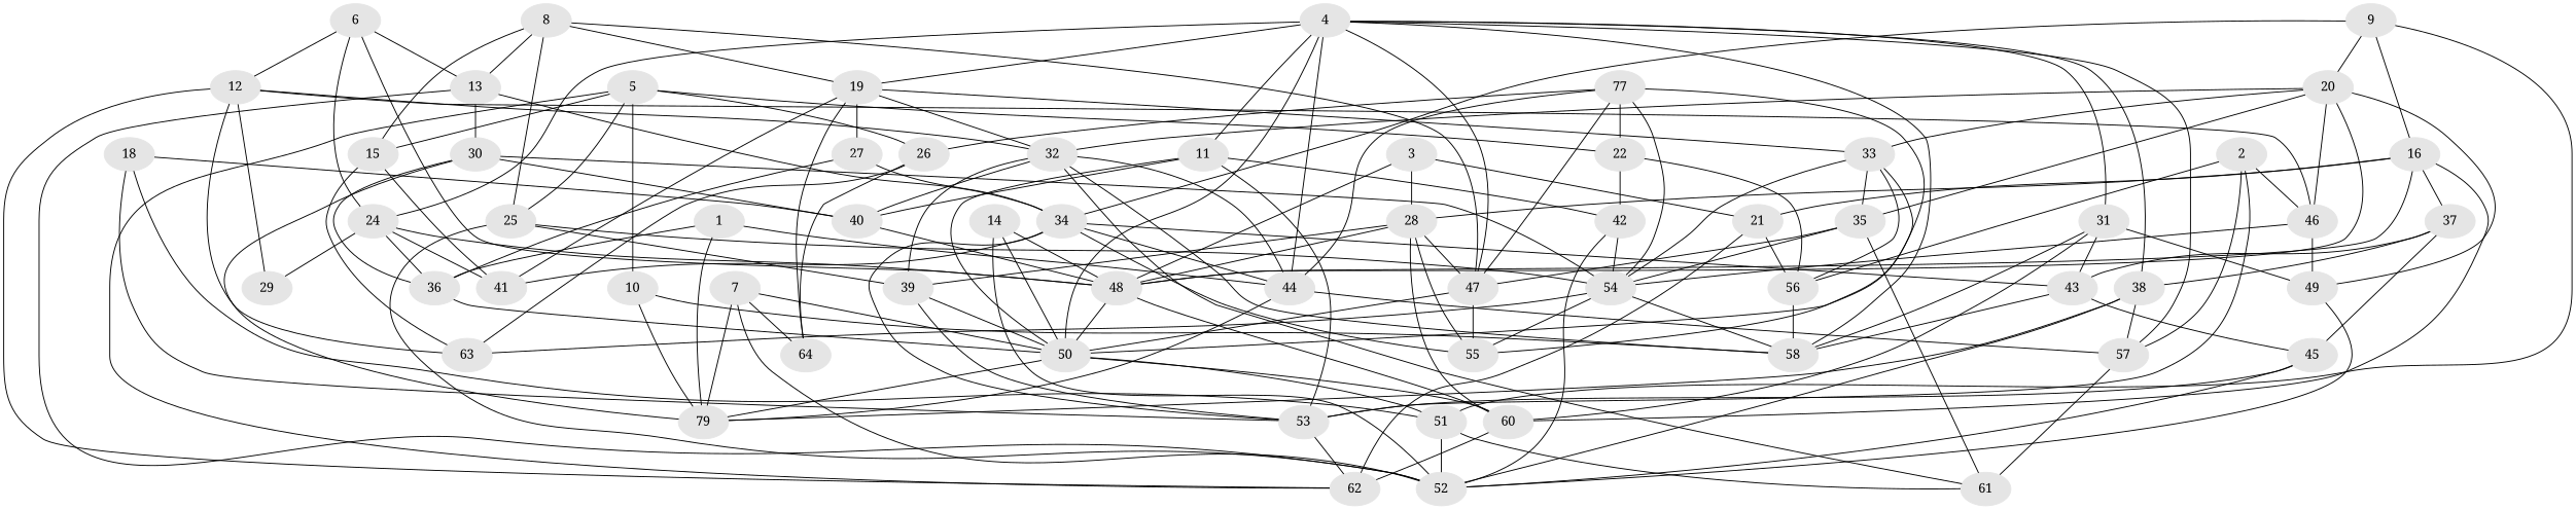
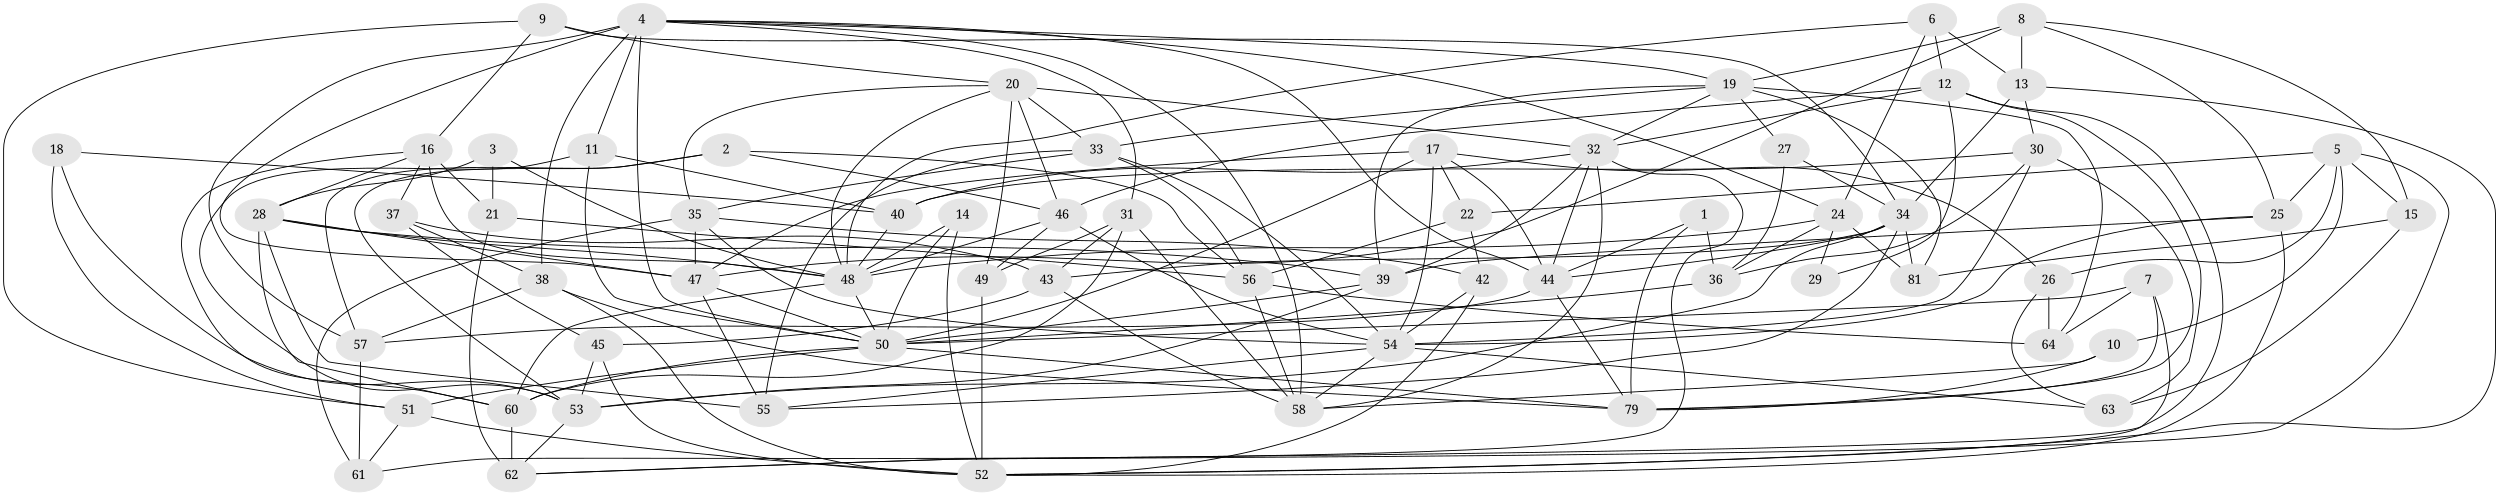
  graph {
    fontname="Noto Serif"
    node [color=gray90 fontname="Noto Serif" style=filled]
    edge [fontname="Noto Serif" weight=1.0]
    1
    36
    44
    n4 [label=79]
    50
    57
    2
    46
    53
    56
    48
    54
    49
    62
    58
    64
    61
    3
    21
    28
    47
    60
    39
    55
    4
    11
    19
    24
    31
    38
    40
    32
-   41
+   41 [label=81]
    27
    33
    29
    43
    52
    51
    5
    10
    15
    22
    25
    26
    63
    42
    6
    12
    13
    34
    30
    7
    8
    9
    16
    20
    37
    35
    14
    45
-   17 [label=77]
+   17
    18
    1 -- 36
    1 -- 44
    1 -- n4
    36 -- 50
    44 -- n4
    44 -- 57
    50 -- n4
    50 -- 60
    50 -- 51
    57 -- 61 [weight=2.0]
    2 -- 57
    2 -- 46
    2 -- 53
    2 -- 56
+   46 -- 48
    46 -- 54
    46 -- 49 [weight=2.0]
    53 -- 62
    56 -- 58
+   56 -- 64
    48 -- 50
    48 -- 60
    54 -- 58
    54 -- 55
    54 -- 63
    49 -- 52
    3 -- 48
    3 -- 21
    3 -- 28
    21 -- 56
    21 -- 62 [weight=2.0]
    28 -- 48
    28 -- 47
    28 -- 60
    28 -- 39
    28 -- 55
    47 -- 50
    47 -- 55
    60 -- 62 [weight=2.0]
    39 -- 50
    39 -- 53
    4 -- 44
    4 -- 50
    4 -- 57
    4 -- 58
    4 -- 47
    4 -- 11 [weight=2.0]
    4 -- 19
    4 -- 24
    4 -- 31
    4 -- 38
    11 -- 50
    11 -- 53
    11 -- 40
    19 -- 64
+   19 -- 39
    19 -- 32
    19 -- 41
    19 -- 27
    19 -- 33
    24 -- 36
    24 -- 48
    24 -- 41 [weight=2.0]
    24 -- 29
    31 -- 49
    31 -- 58
    31 -- 60
    31 -- 43
    38 -- n4
    38 -- 57
    38 -- 52
    40 -- 48
    32 -- 44
    32 -- 58
    32 -- 61
    32 -- 39
    32 -- 40
    27 -- 36
    27 -- 34
    33 -- 56
    33 -- 54
    33 -- 55
    33 -- 35
    43 -- 58
    43 -- 45
    51 -- 61
    51 -- 52
    5 -- 62
    5 -- 10
    5 -- 15
    5 -- 22
    5 -- 25
    5 -- 26
    10 -- n4
    10 -- 58
    15 -- 41
    15 -- 63
    22 -- 56
    22 -- 42
    25 -- 54
    25 -- 39
    25 -- 52
    26 -- 64
    26 -- 63
    42 -- 54
    42 -- 52
    6 -- 48
    6 -- 24
    6 -- 12
    6 -- 13
    12 -- 46
    12 -- 62
    12 -- 32
    12 -- 29
    12 -- 63
    13 -- 52
    13 -- 34
    13 -- 30
    34 -- 44
    34 -- 53
    34 -- 55
    34 -- 41
    34 -- 43
    30 -- 36
    30 -- n4
    30 -- 54
    30 -- 40
    7 -- n4
    7 -- 50
    7 -- 64
    7 -- 52
    8 -- 47
    8 -- 19
    8 -- 15
    8 -- 25
    8 -- 13
    9 -- 51
    9 -- 34
    9 -- 16
    9 -- 20
    16 -- 48 [weight=2.0]
    16 -- 21
    16 -- 28
    16 -- 60
    16 -- 37
    20 -- 46
    20 -- 48
    20 -- 49
    20 -- 32
    20 -- 33
    20 -- 35
    37 -- 38
    37 -- 43
    37 -- 45
    35 -- 54
    35 -- 61
    35 -- 47
-   11 -- 42
+   35 -- 42
    14 -- 50
    14 -- 48
    14 -- 52
    45 -- 53
    45 -- 52
    17 -- 44
    17 -- 50 [weight=2.0]
    17 -- 54
    17 -- 47
    17 -- 22
    17 -- 26
    18 -- 53
    18 -- 40
    18 -- 51
  }
